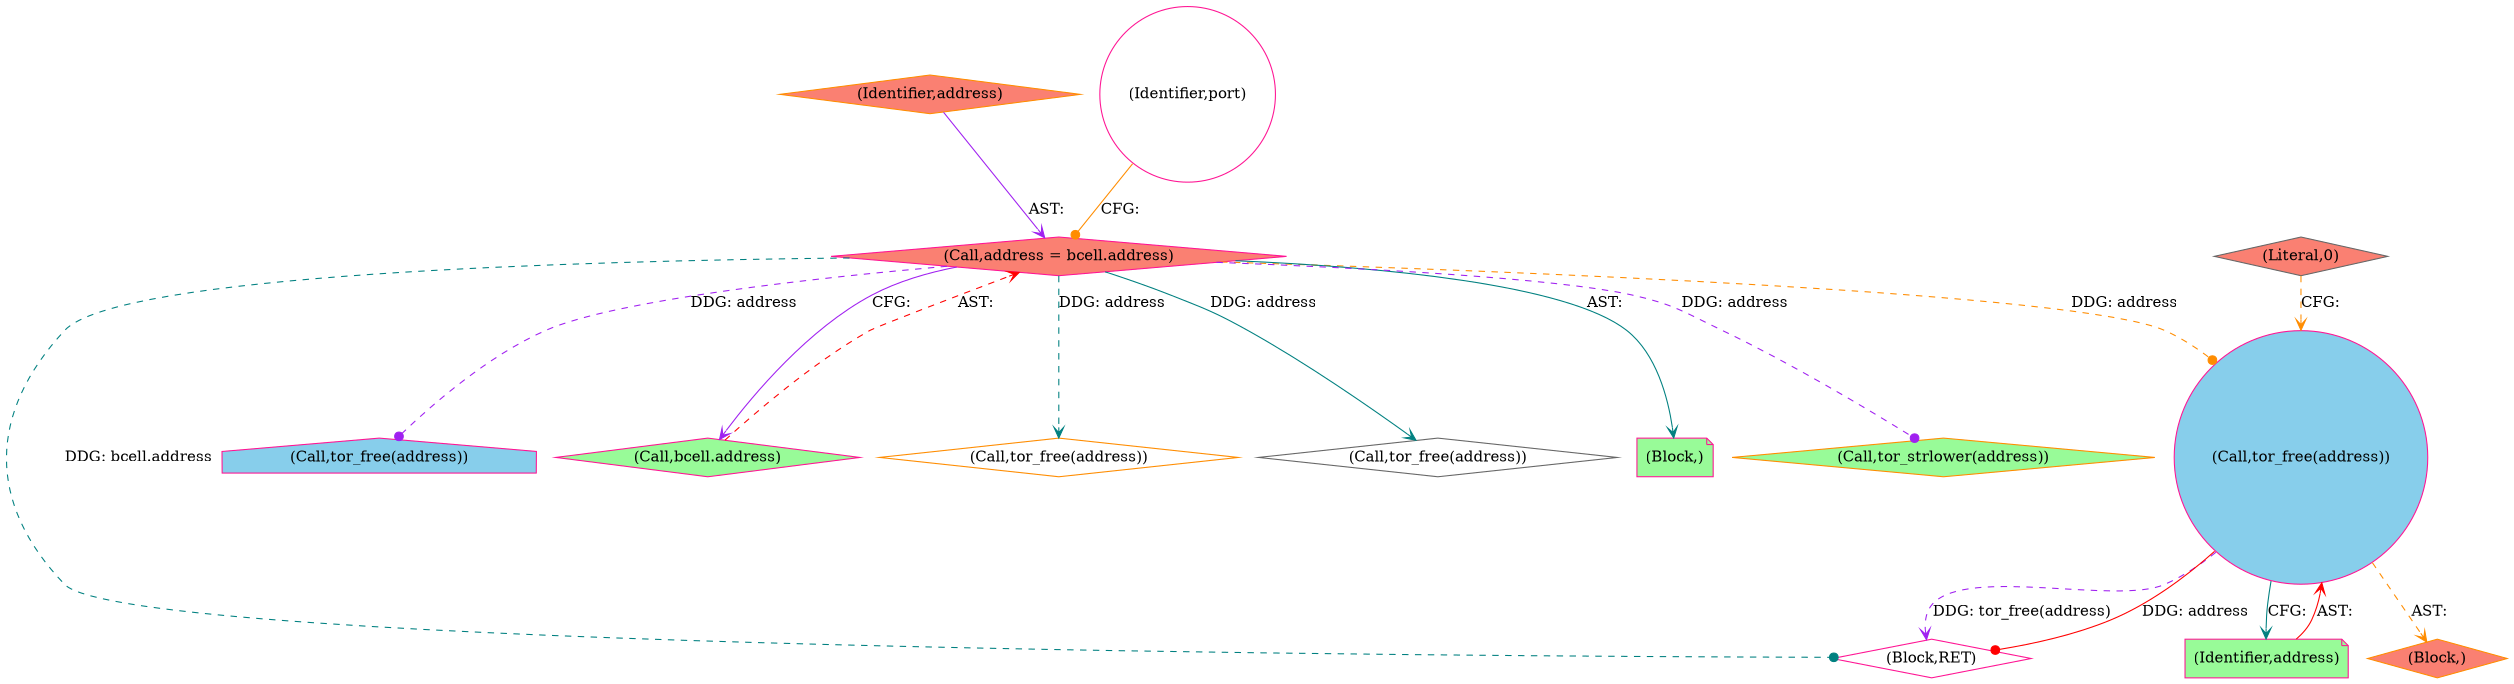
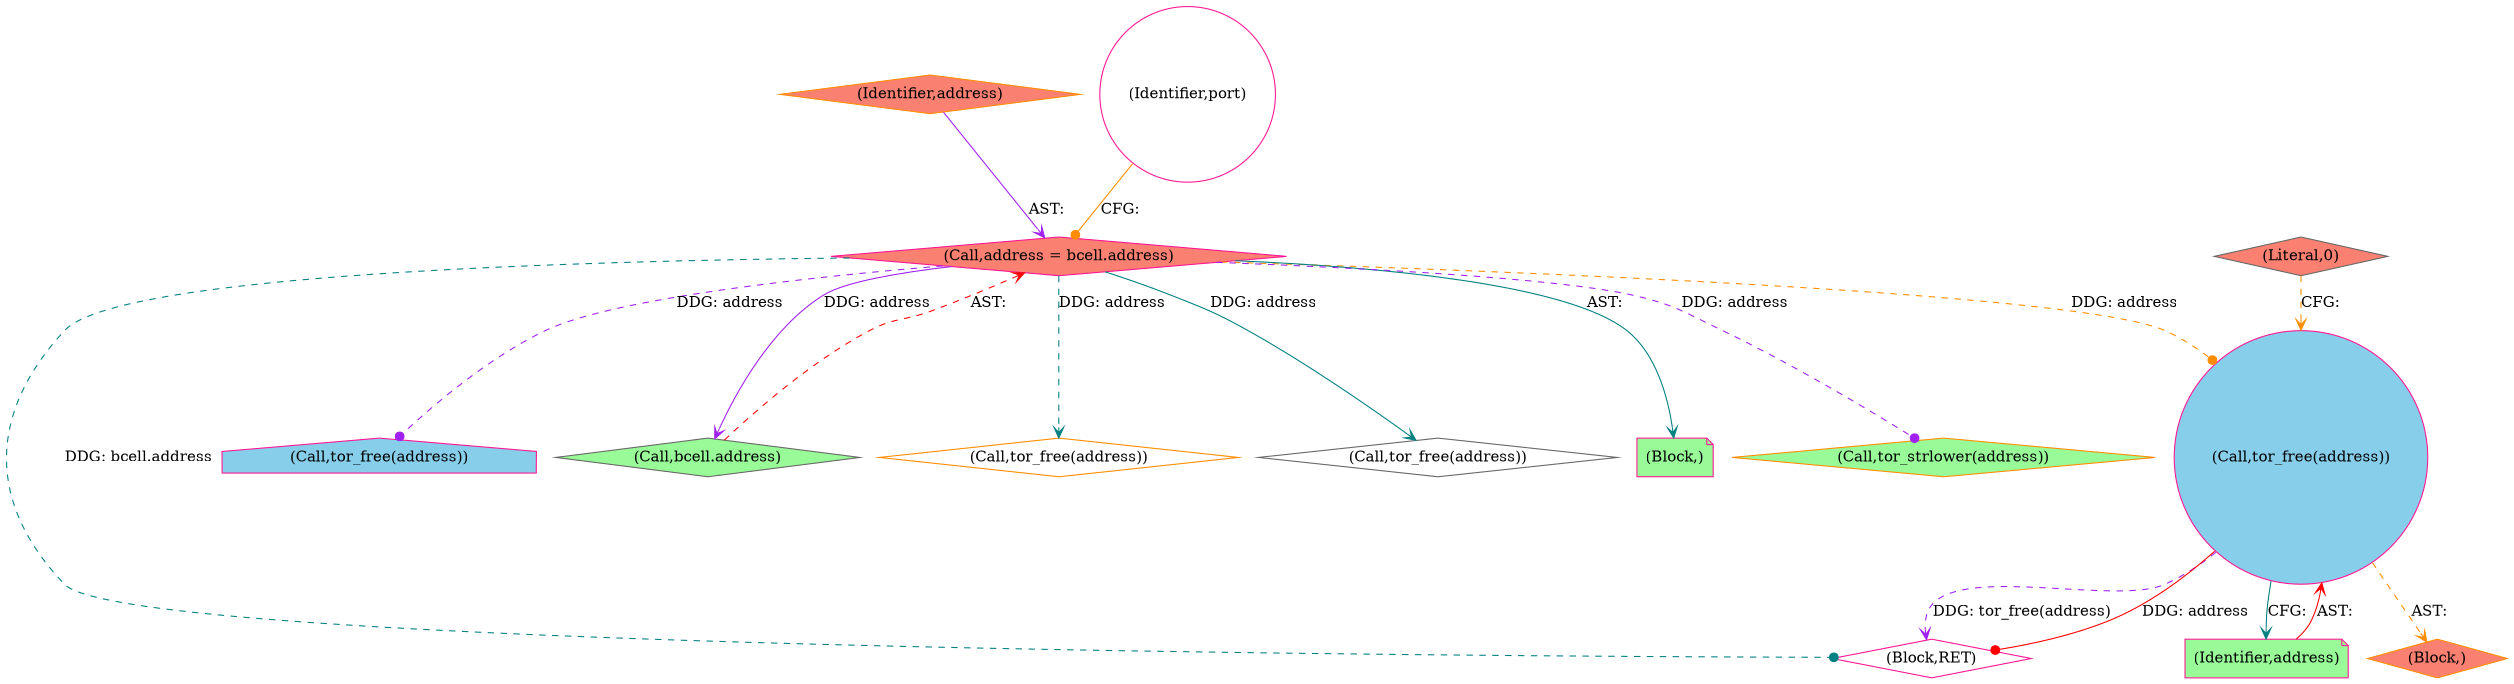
  digraph {
    node [color=deeppink fillcolor=salmon shape=diamond style=filled]
    edge [arrowhead=vee color=purple style=dashed]
    n1 [fillcolor=skyblue label="(Call,tor_free(address))" shape=circle]
    n2 [color=darkorange label="(Block,)"]
    n3 [fillcolor=white label="(Block,RET)"]
    n4 [fillcolor=palegreen label="(Identifier,address)" shape=note]
    n5 [label="(Call,address = bcell.address)"]
    n6 [fillcolor=skyblue label="(Call,tor_free(address))" shape=house]
-   n7 [fillcolor=palegreen label="(Call,bcell.address)"]
+   n7 [color=gray40 fillcolor=palegreen label="(Call,bcell.address)"]
    n8 [color=darkorange fillcolor=white label="(Call,tor_free(address))"]
    n9 [color=gray40 fillcolor=white label="(Call,tor_free(address))"]
    n10 [fillcolor=palegreen label="(Block,)" shape=note]
    n11 [color=darkorange fillcolor=palegreen label="(Call,tor_strlower(address))"]
    n12 [color=darkorange label="(Identifier,address)"]
    n13 [color=gray40 label="(Literal,0)"]
    n14 [fillcolor=white label="(Identifier,port)" shape=circle]
    n1 -> n2 [color=darkorange label="AST: "]
    n1 -> n3 [label="DDG: tor_free(address)"]
    n1 -> n3 [arrowhead=dot color=red label="DDG: address" style=solid]
    n1 -> n4 [color=teal label="CFG: " style=solid]
    n4 -> n1 [color=red label="AST: " style=solid]
    n5 -> n1 [arrowhead=dot color=darkorange label="DDG: address"]
    n5 -> n3 [arrowhead=dot color=teal label="DDG: bcell.address"]
    n5 -> n6 [arrowhead=dot label="DDG: address"]
-   n5 -> n7 [label="CFG: " style=solid]
+   n5 -> n7 [label="DDG: address" style=solid]
    n5 -> n8 [color=teal label="DDG: address"]
    n5 -> n9 [color=teal label="DDG: address" style=solid]
    n5 -> n10 [color=teal label="AST: " style=solid]
    n5 -> n11 [arrowhead=dot label="DDG: address"]
    n7 -> n5 [color=red label="AST: "]
    n12 -> n5 [label="AST: " style=solid]
    n13 -> n1 [color=darkorange label="CFG: "]
    n14 -> n5 [arrowhead=dot color=darkorange label="CFG: " style=solid]
  }
